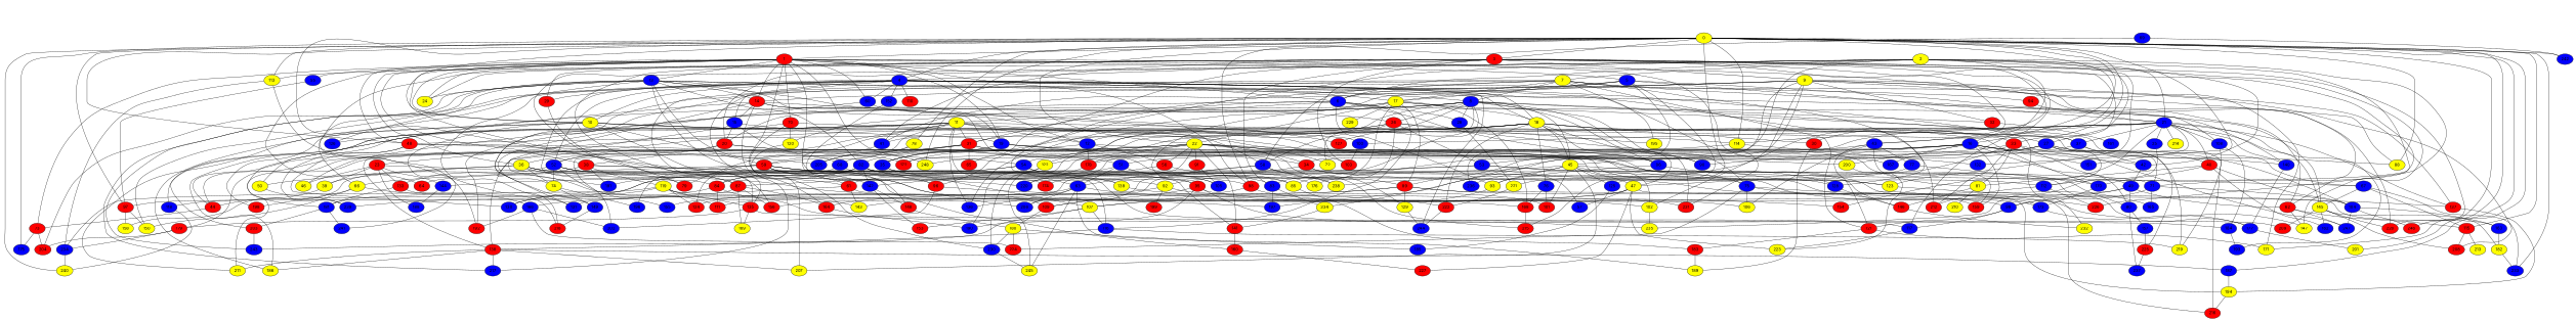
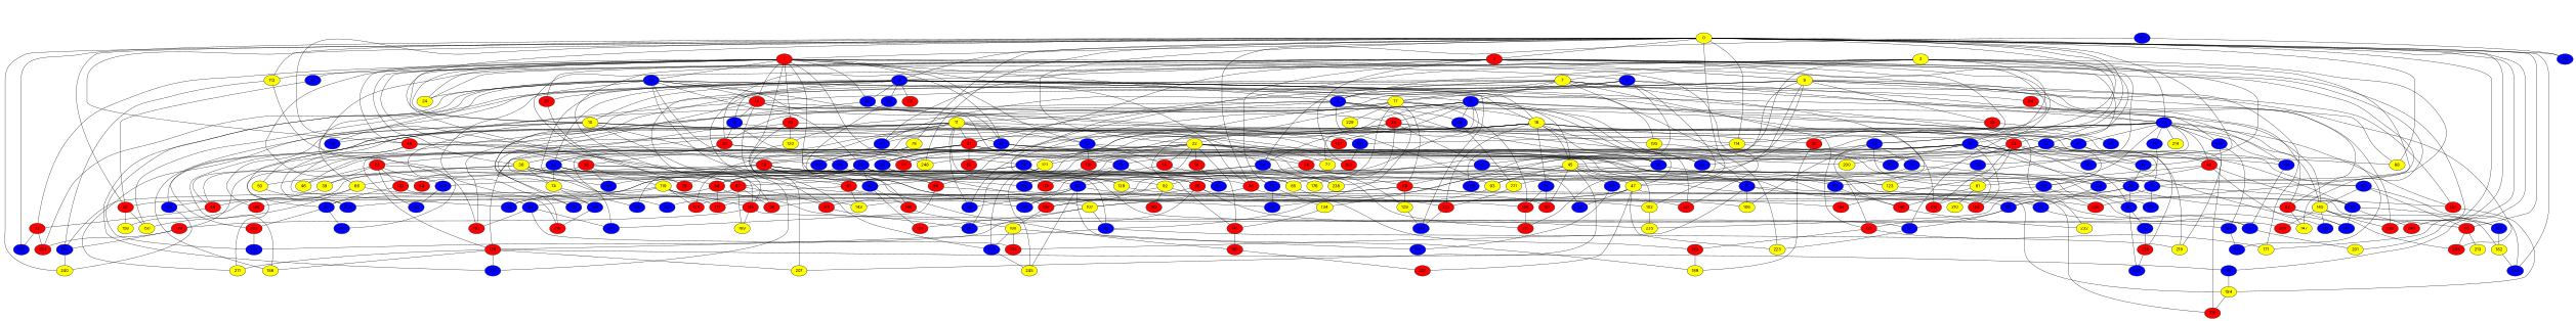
  graph {
    fontname=Inter
    node [fillcolor=blue fontname=Inter style=filled]
    edge [fontname=Inter]
    0 [fillcolor=yellow]
    1 [fillcolor=red]
    3 [fillcolor=red]
    4
    10 [fillcolor=yellow]
    16
    22 [fillcolor=yellow]
    30 [fillcolor=red]
    43
    48 [fillcolor=red]
    78 [fillcolor=yellow]
    88 [fillcolor=yellow]
    97 [fillcolor=red]
    113 [fillcolor=yellow]
    114 [fillcolor=yellow]
    115 [fillcolor=red]
    125
    132
    142
    171 [fillcolor=yellow]
    175
    187
    201 [fillcolor=yellow]
    233
    240 [fillcolor=yellow]
    242
    246 [fillcolor=red]
    248 [fillcolor=yellow]
    5
    6
    12
    13
    14 [fillcolor=red]
    19
    24 [fillcolor=yellow]
    36 [fillcolor=yellow]
    38 [fillcolor=red]
    54
    55
    60
    64 [fillcolor=red]
    70 [fillcolor=red]
    73 [fillcolor=red]
    98 [fillcolor=red]
    109 [fillcolor=red]
    156 [fillcolor=red]
    167
    220
    9 [fillcolor=yellow]
    27
    29 [fillcolor=red]
    41
    65 [fillcolor=red]
    71
    83
    103 [fillcolor=red]
    117
    135 [fillcolor=red]
    147 [fillcolor=yellow]
    192 [fillcolor=red]
    228 [fillcolor=red]
    8
    15
    17 [fillcolor=yellow]
    18 [fillcolor=yellow]
    52
    84 [fillcolor=red]
    94 [fillcolor=red]
    110 [fillcolor=red]
    131
    150 [fillcolor=yellow]
    152
    186 [fillcolor=yellow]
    195 [fillcolor=yellow]
    212 [fillcolor=red]
    232 [fillcolor=yellow]
    244
    86
    59 [fillcolor=red]
    164 [fillcolor=red]
    198 [fillcolor=red]
    211 [fillcolor=yellow]
    225 [fillcolor=red]
    241
    42
    90
    200 [fillcolor=yellow]
    178 [fillcolor=red]
    53
    67
    80
    104
    151
    159 [fillcolor=red]
    202
    63
    72 [fillcolor=yellow]
    75
    34 [fillcolor=red]
    56 [fillcolor=red]
    140
    89 [fillcolor=red]
    44 [fillcolor=red]
    91 [fillcolor=red]
    141 [fillcolor=red]
    179 [fillcolor=red]
    245 [fillcolor=yellow]
    189 [fillcolor=yellow]
    121 [fillcolor=red]
    77
    106 [fillcolor=yellow]
    172 [fillcolor=red]
    205
    130
    239
    96 [fillcolor=red]
    158 [fillcolor=yellow]
    218 [fillcolor=red]
    234
    208 [fillcolor=red]
    213 [fillcolor=yellow]
    185
    148 [fillcolor=red]
    153 [fillcolor=red]
    194 [fillcolor=yellow]
    21
    62 [fillcolor=red]
    215 [fillcolor=red]
    236
    11 [fillcolor=yellow]
    28
    47 [fillcolor=yellow]
    93 [fillcolor=yellow]
    116
    145 [fillcolor=yellow]
    35
    146 [fillcolor=red]
    217
    26 [fillcolor=red]
    126
    66 [fillcolor=yellow]
    68
    82
    160 [fillcolor=red]
    204 [fillcolor=red]
    243
    50 [fillcolor=yellow]
    51
    100
    191
    207 [fillcolor=yellow]
    85 [fillcolor=yellow]
    129 [fillcolor=yellow]
    79 [fillcolor=red]
    39 [fillcolor=yellow]
    61 [fillcolor=red]
    74 [fillcolor=yellow]
    133 [fillcolor=red]
    119 [fillcolor=yellow]
    139 [fillcolor=yellow]
    123 [fillcolor=yellow]
    127 [fillcolor=red]
    120 [fillcolor=yellow]
    206
    203 [fillcolor=red]
    231 [fillcolor=red]
    107 [fillcolor=yellow]
    180 [fillcolor=yellow]
    2 [fillcolor=yellow]
    7 [fillcolor=yellow]
    20 [fillcolor=red]
    33 [fillcolor=red]
    87 [fillcolor=red]
    102 [fillcolor=yellow]
    112
    176 [fillcolor=yellow]
    226 [fillcolor=red]
    31 [fillcolor=red]
    58
    108
    128
    149
    37
    137 [fillcolor=red]
    25
    40 [fillcolor=red]
    122 [fillcolor=yellow]
    154 [fillcolor=red]
    193
    214 [fillcolor=yellow]
    230
    45 [fillcolor=yellow]
    81 [fillcolor=yellow]
    49
    247
    136
    222 [fillcolor=red]
    124 [fillcolor=red]
    169 [fillcolor=yellow]
    235 [fillcolor=yellow]
    165
    32 [fillcolor=red]
-   134 [fillcolor=yellow label=334]
+   134 [fillcolor=yellow]
    238 [fillcolor=yellow]
    219 [fillcolor=yellow]
    99
    197
    223 [fillcolor=yellow]
    184
    46 [fillcolor=yellow]
    92 [fillcolor=yellow]
    181
    111 [fillcolor=red]
    105
    168 [fillcolor=red]
    216 [fillcolor=red]
    229 [fillcolor=yellow]
    76
    138 [fillcolor=red]
    155
    209 [fillcolor=red]
    174 [fillcolor=red]
    23 [fillcolor=red]
    95 [fillcolor=red]
    118
    170
    221 [fillcolor=yellow]
    57
    143 [fillcolor=yellow]
    227 [fillcolor=red]
    162
    182 [fillcolor=yellow]
    183 [fillcolor=red]
    161
    101 [fillcolor=red]
    224 [fillcolor=red]
    199 [fillcolor=red]
    173
    196
    190
    237
    144
    188
    166
    177
    157
    163
    210 [fillcolor=yellow]
    69
    0 -- 1
    0 -- 3
    0 -- 4
    0 -- 10
    0 -- 16
    0 -- 22
    0 -- 30
    0 -- 43
    0 -- 48
    0 -- 78
    0 -- 88
    0 -- 97
    0 -- 113
    0 -- 114
    0 -- 115
    0 -- 125
    0 -- 132
    0 -- 142
    0 -- 171
    0 -- 175
    0 -- 187
    0 -- 201
    0 -- 233
    0 -- 240
    0 -- 242
    0 -- 246
    0 -- 248
    1 -- 10
    1 -- 48
    1 -- 171
    1 -- 5
    1 -- 6
    1 -- 12
    1 -- 13
    1 -- 14
    1 -- 19
    1 -- 24
    1 -- 36
    1 -- 38
    1 -- 54
    1 -- 55
    1 -- 60
    1 -- 64
    1 -- 70
    1 -- 73
    1 -- 98
    1 -- 109
    1 -- 156
    1 -- 167
    1 -- 220
    3 -- 4
    3 -- 16
    3 -- 43
    3 -- 24
    3 -- 9
    3 -- 27
    3 -- 29
    3 -- 41
    3 -- 65
    3 -- 71
    3 -- 83
    3 -- 103
    3 -- 117
    3 -- 135
    3 -- 147
    3 -- 192
    3 -- 228
    4 -- 10
    4 -- 60
    4 -- 29
    4 -- 135
    4 -- 8
    4 -- 15
    4 -- 17
    4 -- 18
    4 -- 52
    4 -- 84
    4 -- 94
    4 -- 110
    4 -- 131
    4 -- 150
    4 -- 152
    4 -- 186
    4 -- 195
    4 -- 212
    4 -- 232
    4 -- 244
    10 -- 19
    10 -- 86
    10 -- 59
    10 -- 164
    10 -- 198
    10 -- 211
    10 -- 225
    10 -- 241
    16 -- 54
    16 -- 167
    16 -- 42
    16 -- 90
    16 -- 200
    16 -- 178
    16 -- 53
    16 -- 67
    16 -- 80
    16 -- 104
    16 -- 151
    16 -- 159
    16 -- 202
    22 -- 86
    22 -- 211
    22 -- 178
    22 -- 63
    22 -- 72
    22 -- 75
    22 -- 34
    22 -- 56
    22 -- 140
    22 -- 89
    22 -- 44
    22 -- 91
    22 -- 141
    22 -- 179
    22 -- 245
    30 -- 189
    43 -- 220
    43 -- 159
    43 -- 121
    43 -- 77
    43 -- 106
    48 -- 172
    48 -- 205
    48 -- 130
    48 -- 239
    78 -- 205
    78 -- 96
    97 -- 150
    97 -- 158
    113 -- 218
    113 -- 234
    114 -- 132
    114 -- 172
    115 -- 208
    115 -- 213
    125 -- 185
    142 -- 148
    142 -- 153
    187 -- 194
    5 -- 6
    5 -- 17
    5 -- 131
    5 -- 21
    5 -- 62
    5 -- 215
    5 -- 236
    6 -- 192
    6 -- 96
    6 -- 11
    6 -- 28
    6 -- 47
    6 -- 93
    6 -- 116
    6 -- 145
    12 -- 178
    12 -- 56
    12 -- 35
    12 -- 146
    13 -- 14
    13 -- 24
    13 -- 103
    13 -- 18
    13 -- 140
    13 -- 217
    13 -- 26
    13 -- 126
    13 -- 66
    13 -- 68
    13 -- 82
    13 -- 160
    13 -- 204
    13 -- 243
    14 -- 19
    14 -- 15
    14 -- 50
    14 -- 51
    14 -- 100
    14 -- 191
    14 -- 207
    19 -- 52
    19 -- 80
    19 -- 44
    19 -- 85
    19 -- 129
    36 -- 71
    36 -- 116
    36 -- 50
    36 -- 79
    36 -- 39
    36 -- 61
    36 -- 74
    38 -- 191
    38 -- 85
    38 -- 133
    38 -- 119
    38 -- 139
    54 -- 64
    54 -- 147
    54 -- 191
    54 -- 123
    55 -- 97
    60 -- 74
    60 -- 127
    70 -- 114
    70 -- 120
    70 -- 206
    70 -- 203
    73 -- 175
    73 -- 204
    98 -- 231
    98 -- 107
    109 -- 180
    9 -- 88
    9 -- 14
    9 -- 41
    9 -- 34
    9 -- 21
    9 -- 62
    9 -- 137
    9 -- 136
    9 -- 32
    9 -- 134
    9 -- 238
    27 -- 88
    27 -- 248
    27 -- 71
    27 -- 51
    27 -- 112
    27 -- 122
    27 -- 219
    29 -- 79
    41 -- 59
    71 -- 104
    71 -- 165
    71 -- 99
    83 -- 134
    83 -- 197
    117 -- 223
    135 -- 179
    135 -- 169
    135 -- 184
    8 -- 12
    8 -- 86
    8 -- 90
    8 -- 72
    8 -- 75
    8 -- 28
    8 -- 26
    8 -- 120
    8 -- 58
    8 -- 37
    8 -- 45
    8 -- 32
    8 -- 46
    8 -- 92
    8 -- 181
    15 -- 248
    15 -- 20
    15 -- 37
    15 -- 111
    17 -- 22
    17 -- 83
    17 -- 18
    17 -- 89
    17 -- 20
    17 -- 105
    17 -- 168
    17 -- 216
    17 -- 229
    18 -- 30
    18 -- 48
    18 -- 27
    18 -- 41
    18 -- 90
    18 -- 35
    18 -- 127
    18 -- 231
    18 -- 33
    18 -- 45
    18 -- 222
    18 -- 76
    18 -- 138
    52 -- 158
    52 -- 74
    52 -- 139
    52 -- 87
    52 -- 155
    52 -- 209
    84 -- 117
    84 -- 130
    84 -- 111
    94 -- 228
    152 -- 174
    86 -- 93
    86 -- 216
    59 -- 98
    59 -- 75
    59 -- 96
    59 -- 148
    59 -- 66
    59 -- 61
    59 -- 124
    59 -- 173
    59 -- 196
    164 -- 190
    225 -- 237
    42 -- 49
-   200 -- 223
+   195 -- 223
    178 -- 220
    53 -- 156
    53 -- 226
    53 -- 144
    53 -- 177
    67 -- 115
    67 -- 233
    67 -- 145
    80 -- 237
    80 -- 157
    104 -- 246
    104 -- 247
    104 -- 163
    63 -- 245
    63 -- 189
    63 -- 206
    63 -- 136
    63 -- 222
    63 -- 124
    75 -- 159
    75 -- 106
    75 -- 137
    75 -- 224
    34 -- 112
    34 -- 181
    34 -- 57
    56 -- 176
    56 -- 174
    140 -- 177
    89 -- 164
    89 -- 129
    89 -- 99
    89 -- 166
    89 -- 163
    44 -- 73
    91 -- 105
    141 -- 160
    179 -- 234
    179 -- 204
    121 -- 171
    121 -- 183
    77 -- 170
    77 -- 221
    96 -- 202
    96 -- 102
    234 -- 240
    148 -- 180
    194 -- 216
    21 -- 114
    21 -- 151
    21 -- 140
    21 -- 89
    21 -- 145
    21 -- 100
    21 -- 108
    21 -- 37
    21 -- 137
    21 -- 25
    21 -- 40
    21 -- 122
    21 -- 154
    21 -- 193
    21 -- 214
    21 -- 230
    62 -- 115
    62 -- 147
    62 -- 247
    11 -- 12
    11 -- 52
    11 -- 186
    11 -- 59
    11 -- 200
    11 -- 126
    11 -- 79
    11 -- 31
    11 -- 58
    11 -- 136
    11 -- 23
    11 -- 95
    11 -- 118
    11 -- 170
    28 -- 221
    47 -- 194
    47 -- 223
    47 -- 111
    47 -- 57
    47 -- 143
    47 -- 227
    93 -- 197
    116 -- 219
    116 -- 138
    145 -- 228
    145 -- 208
    145 -- 209
    145 -- 162
    145 -- 182
    35 -- 107
    35 -- 95
    146 -- 232
    26 -- 195
    26 -- 53
    26 -- 172
    26 -- 35
    26 -- 85
    26 -- 31
    26 -- 81
    66 -- 150
    66 -- 198
    66 -- 166
    68 -- 84
    68 -- 92
    82 -- 142
    82 -- 83
    82 -- 84
    82 -- 141
    82 -- 130
    82 -- 238
    160 -- 227
    50 -- 239
    51 -- 63
    51 -- 87
    51 -- 105
    100 -- 103
    85 -- 183
    129 -- 244
    39 -- 44
    61 -- 131
    61 -- 106
    61 -- 143
    74 -- 149
    74 -- 196
    133 -- 218
    133 -- 181
    119 -- 135
    119 -- 239
    119 -- 234
    119 -- 124
    119 -- 168
    119 -- 143
    139 -- 154
    123 -- 165
    120 -- 230
    203 -- 243
    107 -- 153
    107 -- 116
    107 -- 243
    180 -- 185
    180 -- 230
    180 -- 224
    2 -- 113
    2 -- 6
    2 -- 42
    2 -- 63
    2 -- 21
    2 -- 123
    2 -- 7
    2 -- 20
    2 -- 33
    2 -- 87
    2 -- 102
    2 -- 112
    2 -- 176
    2 -- 226
    7 -- 8
    7 -- 17
    7 -- 121
    7 -- 208
    7 -- 217
    7 -- 231
    7 -- 31
    7 -- 58
    7 -- 108
    7 -- 128
    7 -- 149
    20 -- 36
    20 -- 38
    20 -- 102
    20 -- 128
    33 -- 212
    33 -- 47
    33 -- 45
    33 -- 81
    33 -- 49
    33 -- 247
    87 -- 97
    87 -- 156
    87 -- 164
    87 -- 169
    102 -- 235
    112 -- 212
    112 -- 226
    31 -- 65
    31 -- 34
    31 -- 205
    31 -- 68
    31 -- 82
    31 -- 123
    31 -- 138
    58 -- 109
    58 -- 215
    58 -- 206
    58 -- 238
    108 -- 219
    108 -- 184
    128 -- 146
    149 -- 218
    37 -- 42
    37 -- 107
    37 -- 40
    137 -- 194
    25 -- 235
    40 -- 104
    40 -- 81
    40 -- 170
    40 -- 162
    122 -- 142
    122 -- 190
    230 -- 245
    45 -- 125
    45 -- 67
    45 -- 236
    45 -- 47
    45 -- 93
    45 -- 207
    45 -- 61
    45 -- 128
    45 -- 101
    81 -- 146
    81 -- 210
    49 -- 80
    49 -- 62
    49 -- 99
    49 -- 118
    222 -- 244
    32 -- 161
    134 -- 141
    99 -- 117
    99 -- 121
    184 -- 193
    92 -- 155
    92 -- 101
    92 -- 199
    181 -- 241
    181 -- 203
    168 -- 215
    76 -- 168
    76 -- 101
    138 -- 187
    138 -- 186
    138 -- 211
    138 -- 217
    138 -- 207
    23 -- 39
    23 -- 133
    23 -- 197
    23 -- 46
    23 -- 144
    23 -- 188
    95 -- 109
    95 -- 235
    95 -- 173
    95 -- 190
    118 -- 240
    170 -- 173
    221 -- 222
    182 -- 233
    183 -- 189
    173 -- 177
    144 -- 188
    166 -- 192
    166 -- 202
    166 -- 224
    177 -- 201
    157 -- 225
    163 -- 182
    69 -- 242
    69 -- 98
  }
